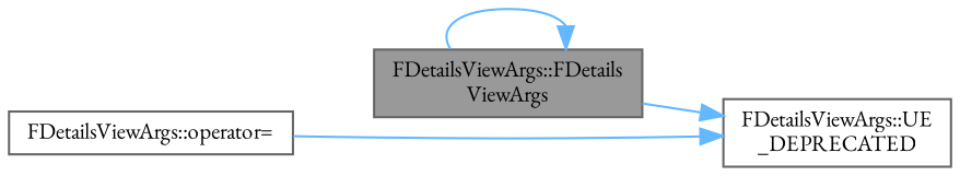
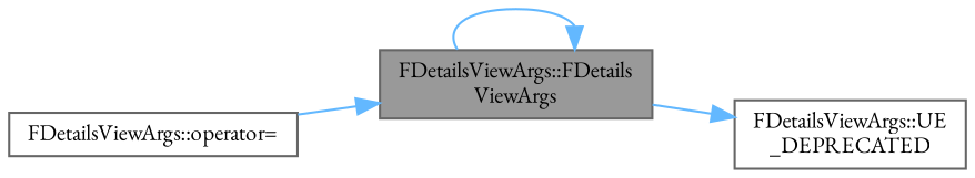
  digraph {
    fontname="EB Garamond"
    rankdir=RL
    node [color=grey40 fillcolor=white fontname="EB Garamond" fontsize=10 shape=box style=filled]
    edge [color=steelblue1 dir=back fontname="EB Garamond" fontsize=10 labelfontname=Helvetica labelfontsize=10 style=solid]
    n1 [color=gray40 fillcolor=grey60 fontcolor=black height=0.2 label="FDetailsViewArgs::FDetails\lViewArgs" width=0.4]
    n2 [height=0.2 label="FDetailsViewArgs::operator=" width=0.4]
    n3 [height=0.2 label="FDetailsViewArgs::UE\l_DEPRECATED" width=0.4]
    n1 -> n1
-   n3 -> n2
+   n1 -> n2
    n3 -> n1
  }
